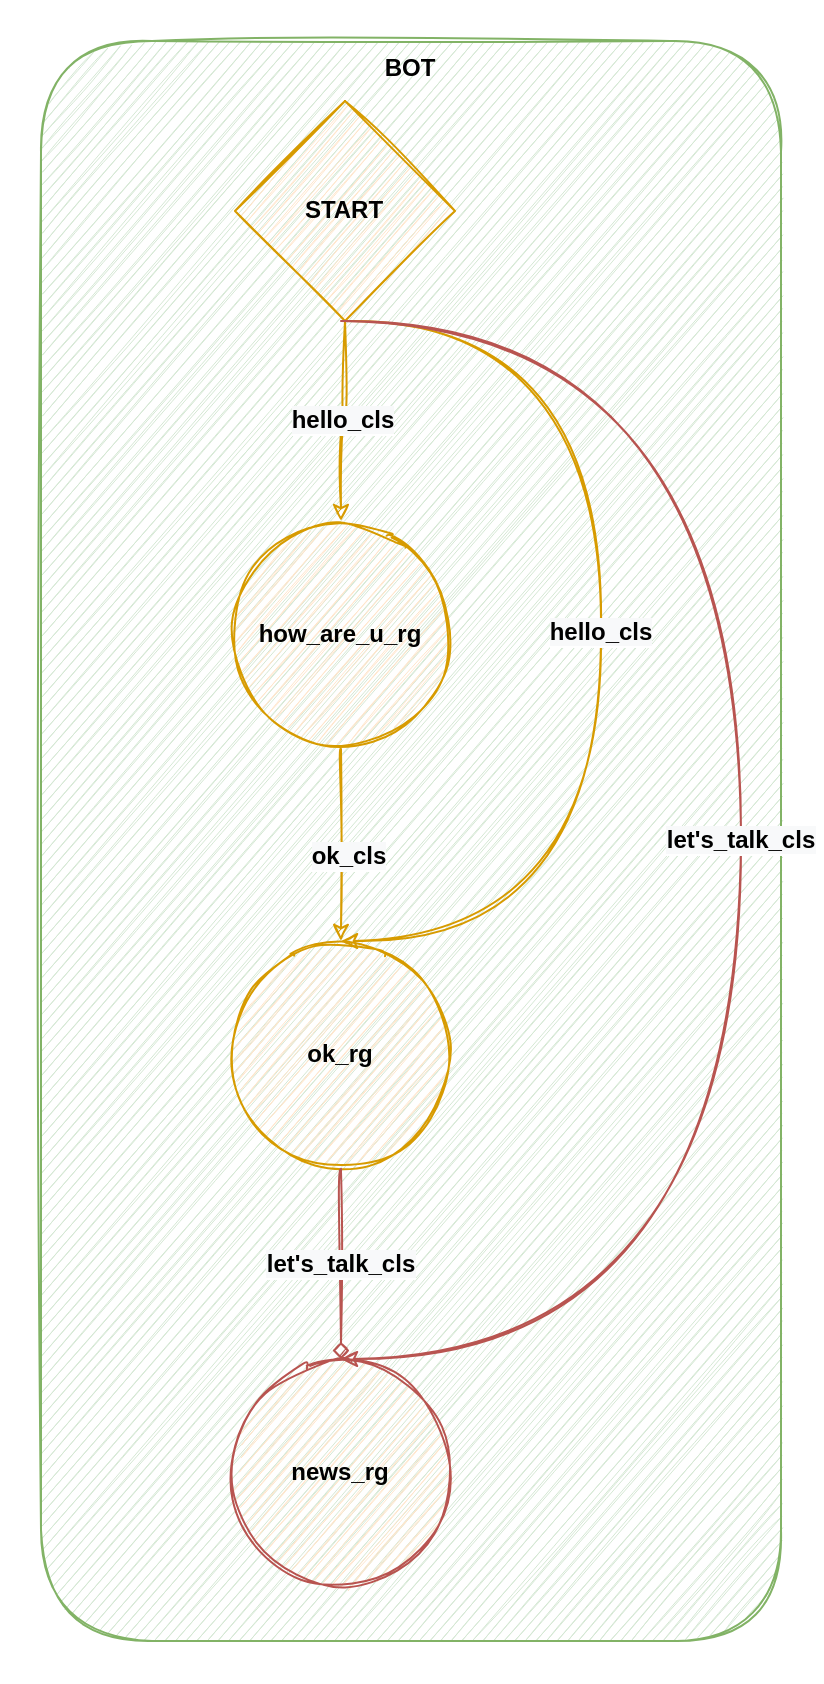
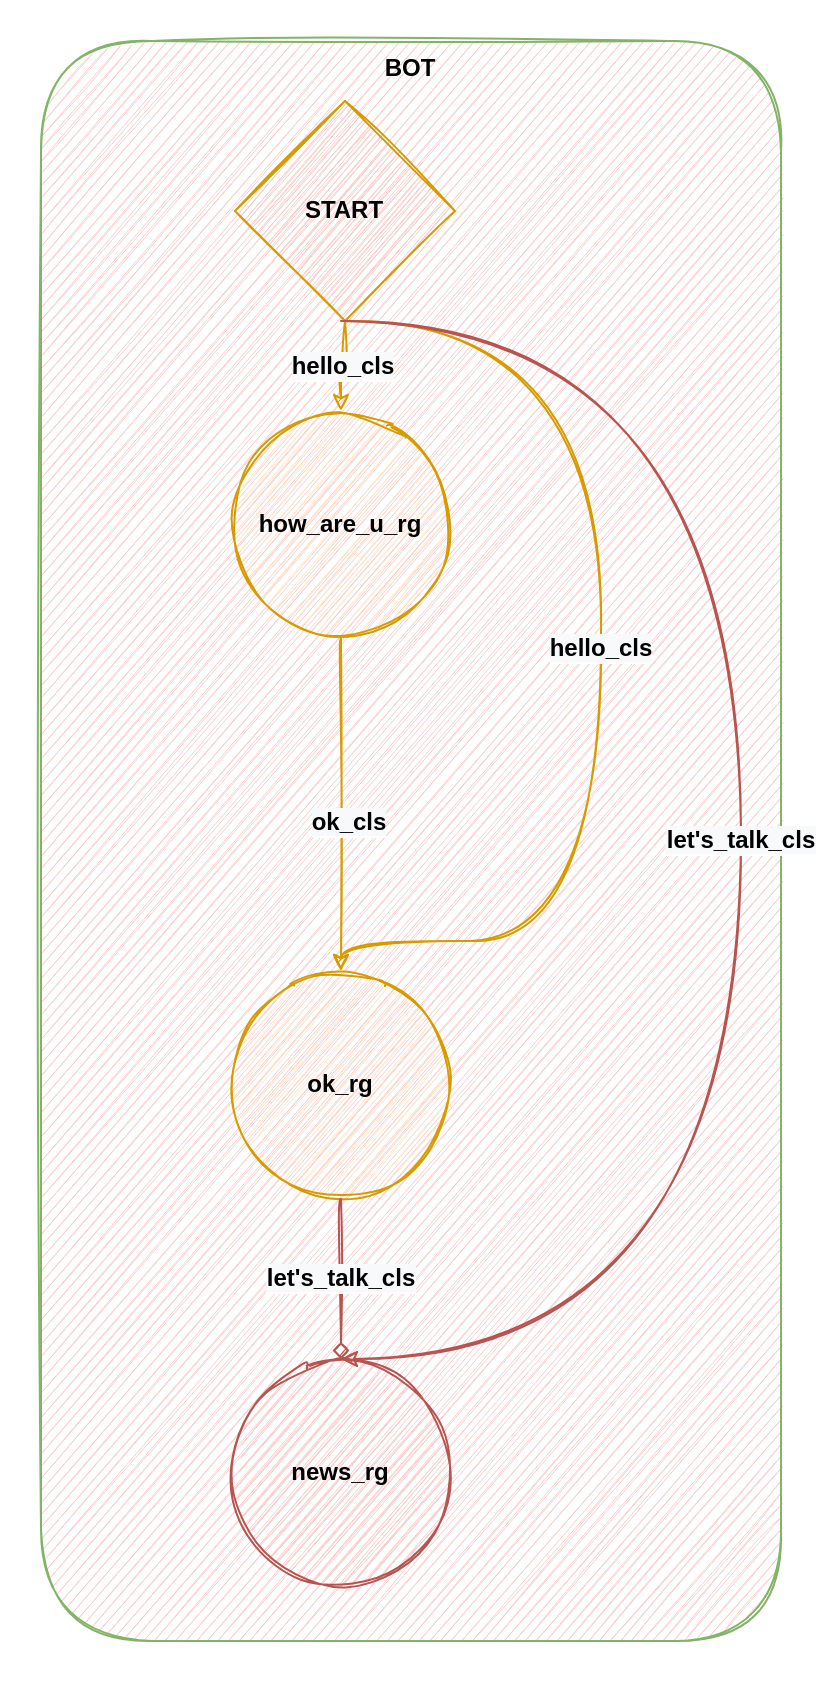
  <mxCell id="0" />
  <mxCell id="1" parent="0" />
- <mxCell id="2" value="&lt;b&gt;BOT&lt;/b&gt;" style="rounded=1;whiteSpace=wrap;html=1;sketch=1;fontStyle=0;fillColor=#d5e8d4;strokeColor=#82b366;verticalAlign=top;" parent="1" vertex="1"><mxGeometry x="20" y="20" width="370" height="800" as="geometry" /></mxCell>
+ <mxCell id="2" value="&lt;b&gt;BOT&lt;/b&gt;" style="rounded=1;whiteSpace=wrap;html=1;sketch=1;fontStyle=0;fillColor=#f8cecc;strokeColor=#82b366;verticalAlign=top;" parent="1" vertex="1"><mxGeometry x="20" y="20" width="370" height="800" as="geometry" /></mxCell>
  <mxCell id="3" value="&lt;b style=&quot;color: rgb(0, 0, 0); font-family: helvetica; font-size: 12px; font-style: normal; letter-spacing: normal; text-align: center; text-indent: 0px; text-transform: none; word-spacing: 0px; background-color: rgb(248, 249, 250);&quot;&gt;hello_cls&lt;/b&gt;" style="edgeStyle=orthogonalEdgeStyle;curved=1;html=1;exitX=0.5;exitY=1;exitDx=0;exitDy=0;entryX=0.5;entryY=0;entryDx=0;entryDy=0;sketch=1;fillColor=#ffe6cc;strokeColor=#d79b00;" parent="1" source="10" target="6" edge="1"><mxGeometry relative="1" as="geometry"><mxPoint x="172" y="163" as="sourcePoint" /></mxGeometry></mxCell>
  <mxCell id="4" style="edgeStyle=orthogonalEdgeStyle;curved=1;html=1;exitX=0.5;exitY=1;exitDx=0;exitDy=0;entryX=0.5;entryY=0;entryDx=0;entryDy=0;sketch=1;fillColor=#ffe6cc;strokeColor=#d79b00;" parent="1" source="6" target="7" edge="1"><mxGeometry relative="1" as="geometry" /></mxCell>
  <mxCell id="5" value="&lt;b style=&quot;font-size: 12px ; background-color: rgb(248 , 249 , 250)&quot;&gt;ok_cls&lt;/b&gt;" style="edgeLabel;html=1;align=center;verticalAlign=middle;resizable=0;points=[];" parent="4" vertex="1" connectable="0"><mxGeometry x="0.096" y="3" relative="1" as="geometry"><mxPoint as="offset" /></mxGeometry></mxCell>
- <mxCell id="6" value="&lt;b&gt;how_are_u_rg&lt;/b&gt;" style="ellipse;whiteSpace=wrap;html=1;aspect=fixed;fillColor=#ffe6cc;strokeColor=#d79b00;sketch=1;" parent="1" vertex="1"><mxGeometry x="113" y="260" width="114" height="114" as="geometry" /></mxCell>
- <mxCell id="7" value="&lt;b&gt;ok_rg&lt;/b&gt;" style="ellipse;whiteSpace=wrap;html=1;aspect=fixed;fillColor=#ffe6cc;strokeColor=#d79b00;sketch=1;" parent="1" vertex="1"><mxGeometry x="113" y="470" width="114" height="114" as="geometry" /></mxCell>
+ <mxCell id="6" value="&lt;b&gt;how_are_u_rg&lt;/b&gt;" style="ellipse;whiteSpace=wrap;html=1;aspect=fixed;fillColor=#ffe6cc;strokeColor=#d79b00;sketch=1;" parent="1" vertex="1"><mxGeometry x="113" y="205" width="114" height="114" as="geometry" /></mxCell>
+ <mxCell id="7" value="&lt;b&gt;ok_rg&lt;/b&gt;" style="ellipse;whiteSpace=wrap;html=1;aspect=fixed;fillColor=#ffe6cc;strokeColor=#d79b00;sketch=1;" parent="1" vertex="1"><mxGeometry x="113" y="485" width="114" height="114" as="geometry" /></mxCell>
  <mxCell id="8" value="&lt;b style=&quot;color: rgb(0, 0, 0); font-family: helvetica; font-size: 12px; font-style: normal; letter-spacing: normal; text-align: center; text-indent: 0px; text-transform: none; word-spacing: 0px; background-color: rgb(248, 249, 250);&quot;&gt;let's_talk_cls&lt;/b&gt;" style="edgeStyle=orthogonalEdgeStyle;curved=1;html=1;exitX=0.5;exitY=1;exitDx=0;exitDy=0;entryX=0.5;entryY=0;entryDx=0;entryDy=0;sketch=1;fillColor=#f8cecc;strokeColor=#b85450;endArrow=diamond;" parent="1" source="7" target="9" edge="1"><mxGeometry relative="1" as="geometry"><mxPoint x="158" y="760" as="sourcePoint" /></mxGeometry></mxCell>
- <mxCell id="9" value="&lt;b&gt;news_rg&lt;/b&gt;" style="ellipse;whiteSpace=wrap;html=1;aspect=fixed;fillColor=#ffe6cc;strokeColor=#b85450;sketch=1;" parent="1" vertex="1"><mxGeometry x="113" y="679" width="114" height="114" as="geometry" /></mxCell>
- <mxCell id="10" value="&lt;b&gt;START&lt;/b&gt;" style="rhombus;whiteSpace=wrap;html=1;sketch=1;fillColor=#ffe6cc;strokeColor=#d79b00;" parent="1" vertex="1"><mxGeometry x="117" y="50" width="110" height="110" as="geometry" /></mxCell>
+ <mxCell id="9" value="&lt;b&gt;news_rg&lt;/b&gt;" style="ellipse;whiteSpace=wrap;html=1;aspect=fixed;fillColor=#f8cecc;strokeColor=#b85450;sketch=1;" parent="1" vertex="1"><mxGeometry x="113" y="679" width="114" height="114" as="geometry" /></mxCell>
+ <mxCell id="10" value="&lt;b&gt;START&lt;/b&gt;" style="rhombus;whiteSpace=wrap;html=1;sketch=1;fillColor=#f8cecc;strokeColor=#d79b00;" parent="1" vertex="1"><mxGeometry x="117" y="50" width="110" height="110" as="geometry" /></mxCell>
  <mxCell id="11" value="&lt;b style=&quot;color: rgb(0, 0, 0); font-family: helvetica; font-size: 12px; font-style: normal; letter-spacing: normal; text-align: center; text-indent: 0px; text-transform: none; word-spacing: 0px; background-color: rgb(248, 249, 250);&quot;&gt;hello_cls&lt;/b&gt;" style="edgeStyle=orthogonalEdgeStyle;curved=1;html=1;exitX=0.5;exitY=1;exitDx=0;exitDy=0;sketch=1;fillColor=#ffe6cc;strokeColor=#d79b00;entryX=0.5;entryY=0;entryDx=0;entryDy=0;" parent="1" source="10" target="7" edge="1"><mxGeometry relative="1" as="geometry"><mxPoint x="172" y="160" as="sourcePoint" /><mxPoint x="370" y="490" as="targetPoint" /><Array as="points"><mxPoint x="300" y="160" /><mxPoint x="300" y="470" /></Array></mxGeometry></mxCell>
  <mxCell id="12" value="&lt;b style=&quot;color: rgb(0, 0, 0); font-family: helvetica; font-size: 12px; font-style: normal; letter-spacing: normal; text-align: center; text-indent: 0px; text-transform: none; word-spacing: 0px; background-color: rgb(248, 249, 250);&quot;&gt;let's_talk_cls&lt;/b&gt;" style="edgeStyle=orthogonalEdgeStyle;curved=1;html=1;entryX=0.5;entryY=0;entryDx=0;entryDy=0;sketch=1;fillColor=#f8cecc;strokeColor=#b85450;" parent="1" target="9" edge="1"><mxGeometry relative="1" as="geometry"><mxPoint x="170" y="160" as="sourcePoint" /><mxPoint x="170" y="679" as="targetPoint" /><Array as="points"><mxPoint x="370" y="160" /><mxPoint x="370" y="679" /></Array></mxGeometry></mxCell>
